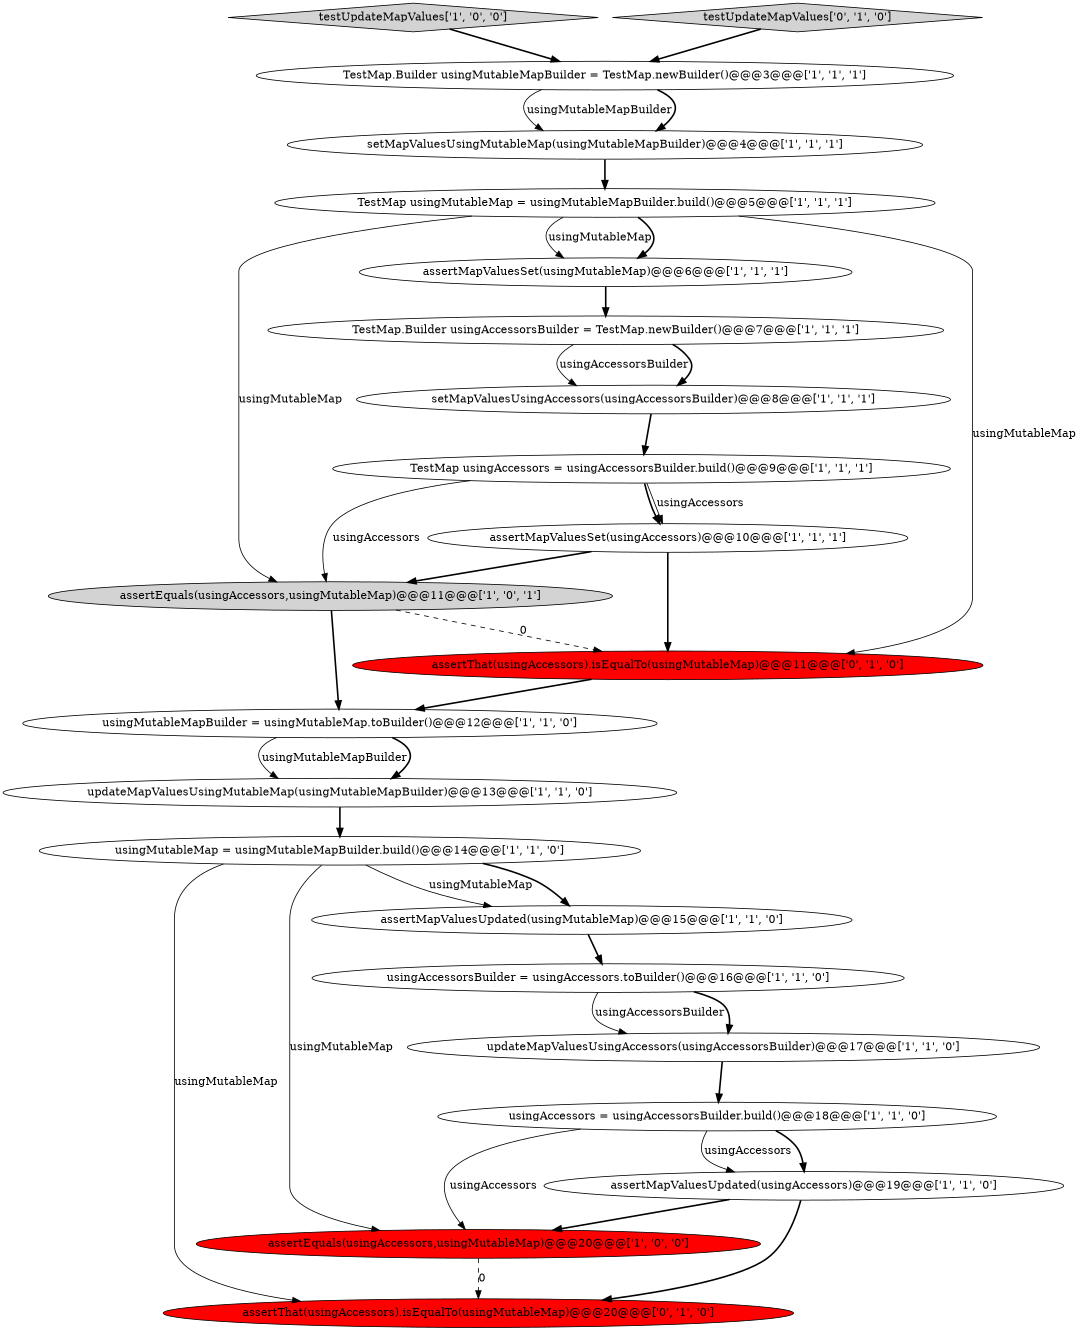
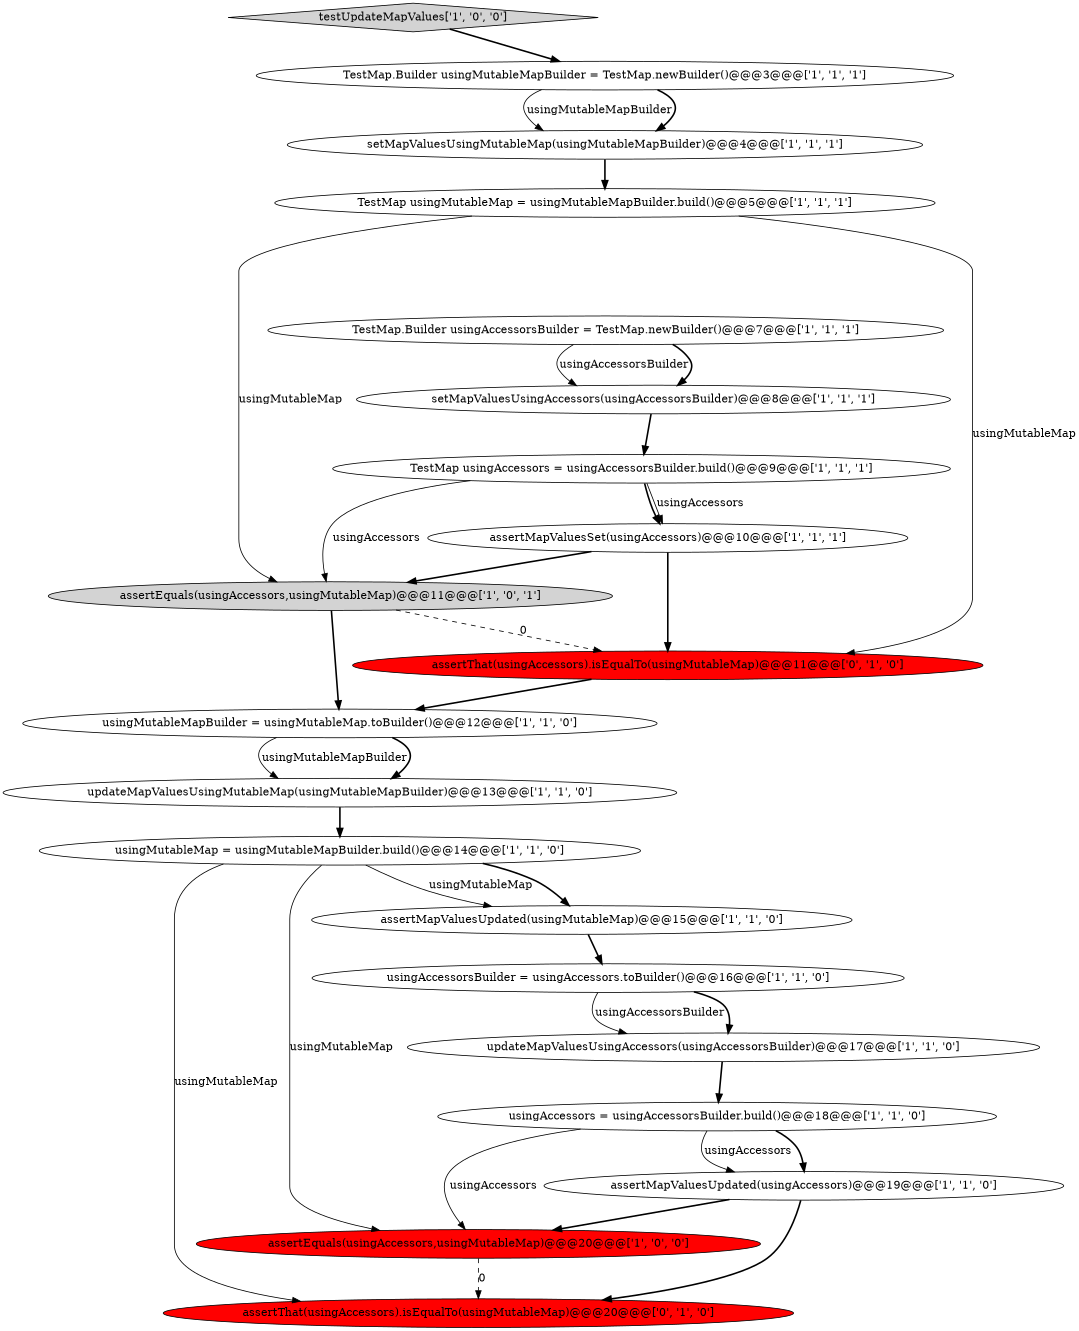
  digraph {
    node [fillcolor=white shape=ellipse style=filled]
    edge [style=bold]
    n1 [label="usingMutableMap = usingMutableMapBuilder.build()@@@14@@@['1', '1', '0']"]
    n2 [fillcolor=red label="assertThat(usingAccessors).isEqualTo(usingMutableMap)@@@20@@@['0', '1', '0']"]
    n3 [label="assertMapValuesUpdated(usingMutableMap)@@@15@@@['1', '1', '0']"]
    n4 [fillcolor=red label="assertEquals(usingAccessors,usingMutableMap)@@@20@@@['1', '0', '0']"]
    n5 [label="usingAccessorsBuilder = usingAccessors.toBuilder()@@@16@@@['1', '1', '0']"]
    n6 [label="TestMap usingMutableMap = usingMutableMapBuilder.build()@@@5@@@['1', '1', '1']"]
    n7 [fillcolor=lightgray label="assertEquals(usingAccessors,usingMutableMap)@@@11@@@['1', '0', '1']"]
    n8 [fillcolor=red label="assertThat(usingAccessors).isEqualTo(usingMutableMap)@@@11@@@['0', '1', '0']"]
-   n9 [label="assertMapValuesSet(usingMutableMap)@@@6@@@['1', '1', '1']"]
    n10 [label="usingMutableMapBuilder = usingMutableMap.toBuilder()@@@12@@@['1', '1', '0']"]
    n11 [label="TestMap.Builder usingAccessorsBuilder = TestMap.newBuilder()@@@7@@@['1', '1', '1']"]
    n12 [label="setMapValuesUsingAccessors(usingAccessorsBuilder)@@@8@@@['1', '1', '1']"]
    n13 [label="TestMap usingAccessors = usingAccessorsBuilder.build()@@@9@@@['1', '1', '1']"]
    n14 [label="usingAccessors = usingAccessorsBuilder.build()@@@18@@@['1', '1', '0']"]
    n15 [label="assertMapValuesUpdated(usingAccessors)@@@19@@@['1', '1', '0']"]
    n16 [label="updateMapValuesUsingMutableMap(usingMutableMapBuilder)@@@13@@@['1', '1', '0']"]
    n17 [fillcolor=lightgray label="testUpdateMapValues['1', '0', '0']" shape=diamond]
    n18 [label="TestMap.Builder usingMutableMapBuilder = TestMap.newBuilder()@@@3@@@['1', '1', '1']"]
    n19 [label="setMapValuesUsingMutableMap(usingMutableMapBuilder)@@@4@@@['1', '1', '1']"]
    n20 [label="assertMapValuesSet(usingAccessors)@@@10@@@['1', '1', '1']"]
    n21 [label="updateMapValuesUsingAccessors(usingAccessorsBuilder)@@@17@@@['1', '1', '0']"]
-   n22 [fillcolor=lightgray label="testUpdateMapValues['0', '1', '0']" shape=diamond]
    n1 -> n2 [label=usingMutableMap style=solid]
    n1 -> n3 [label=usingMutableMap style=solid]
    n1 -> n3
    n1 -> n4 [label=usingMutableMap style=solid]
    n3 -> n5
    n4 -> n2 [label=0 style=dashed]
    n5 -> n21 [label=usingAccessorsBuilder style=solid]
    n5 -> n21
    n6 -> n7 [label=usingMutableMap style=solid]
    n6 -> n8 [label=usingMutableMap style=solid]
-   n6 -> n9 [label=usingMutableMap style=solid]
-   n6 -> n9
    n7 -> n8 [label=0 style=dashed]
    n7 -> n10
    n8 -> n10
-   n9 -> n11
    n10 -> n16 [label=usingMutableMapBuilder style=solid]
    n10 -> n16
    n11 -> n12 [label=usingAccessorsBuilder style=solid]
    n11 -> n12
    n12 -> n13
    n13 -> n7 [label=usingAccessors style=solid]
    n13 -> n20 [label=usingAccessors style=solid]
    n13 -> n20
    n14 -> n4 [label=usingAccessors style=solid]
    n14 -> n15
    n14 -> n15 [label=usingAccessors style=solid]
    n15 -> n2
    n15 -> n4
    n16 -> n1
    n17 -> n18
    n18 -> n19 [label=usingMutableMapBuilder style=solid]
    n18 -> n19
    n19 -> n6
    n20 -> n7
    n20 -> n8
    n21 -> n14
-   n22 -> n18
  }
